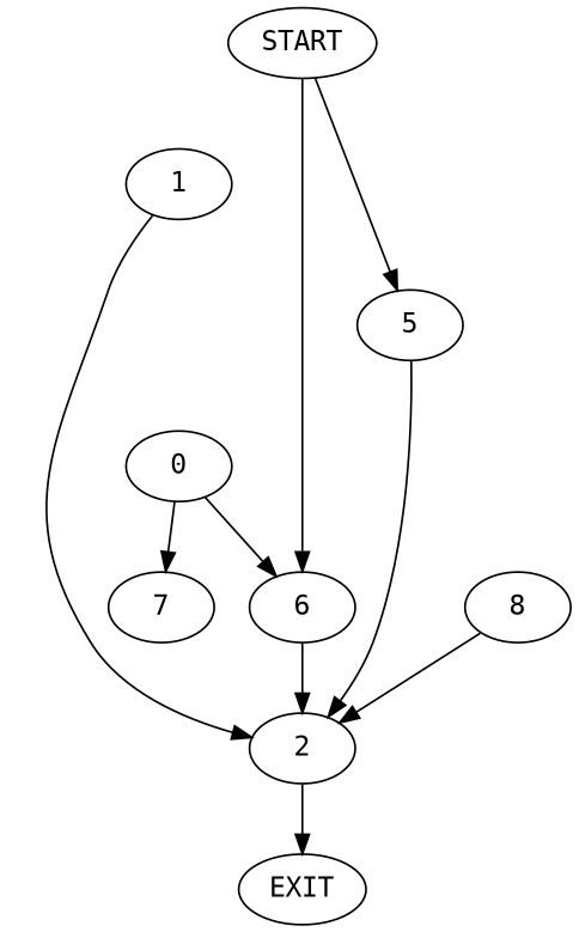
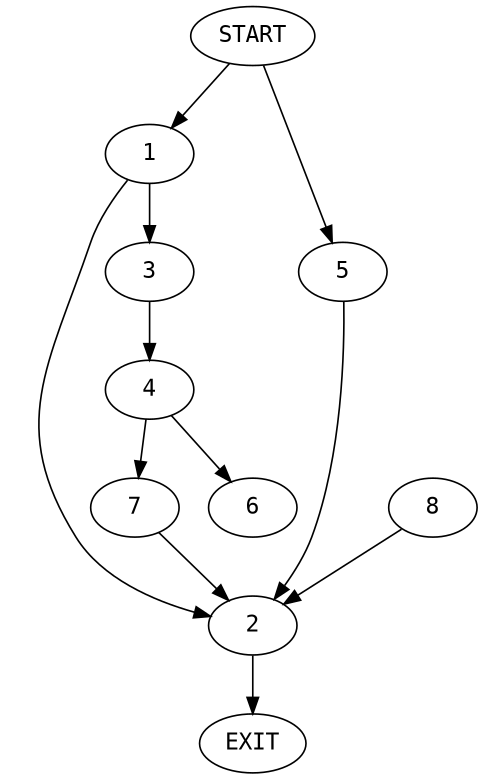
  digraph {
    fontname="DejaVu Sans Mono"
    node [fontname="DejaVu Sans Mono"]
    edge [fontname="DejaVu Sans Mono"]
    n1 [label=START]
    1
    5
    2
+   3
    n6 [label=EXIT]
-   4 [label=0]
+   4
    6
    7
    8
-   n1 -> 6
+   n1 -> 1
    n1 -> 5
    1 -> 2
+   1 -> 3
    5 -> 2
    2 -> n6
+   3 -> 4
    4 -> 6
    4 -> 7
-   6 -> 2
+   7 -> 2
    8 -> 2
  }
